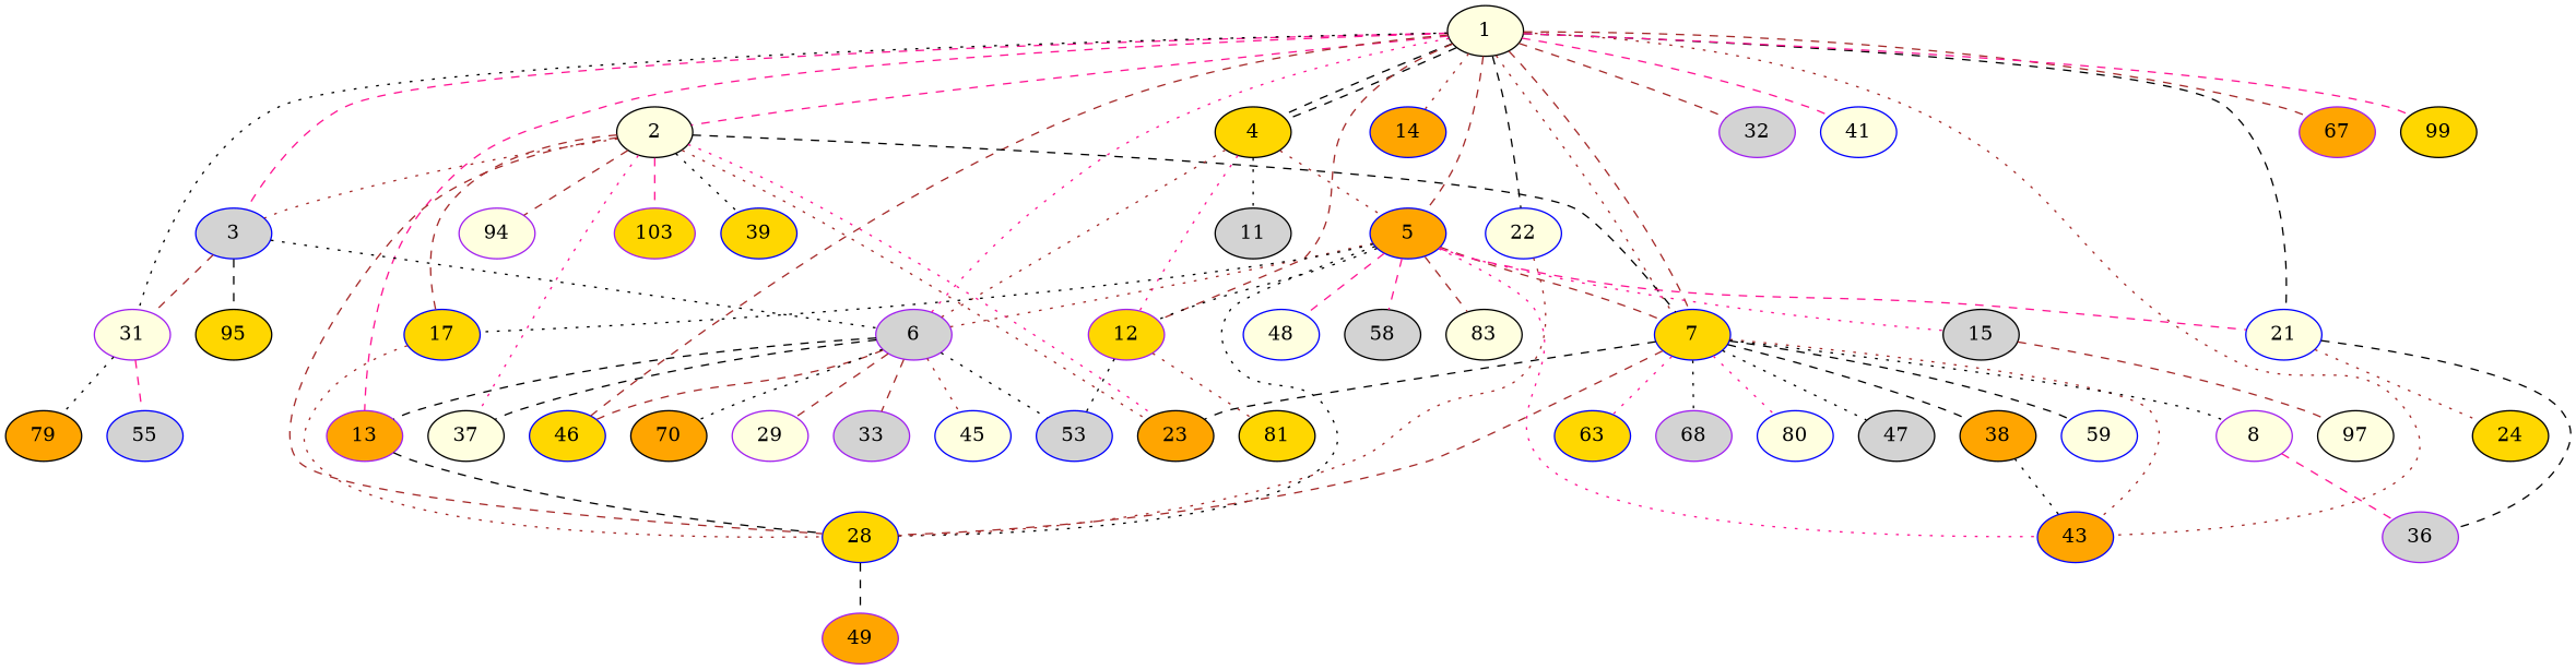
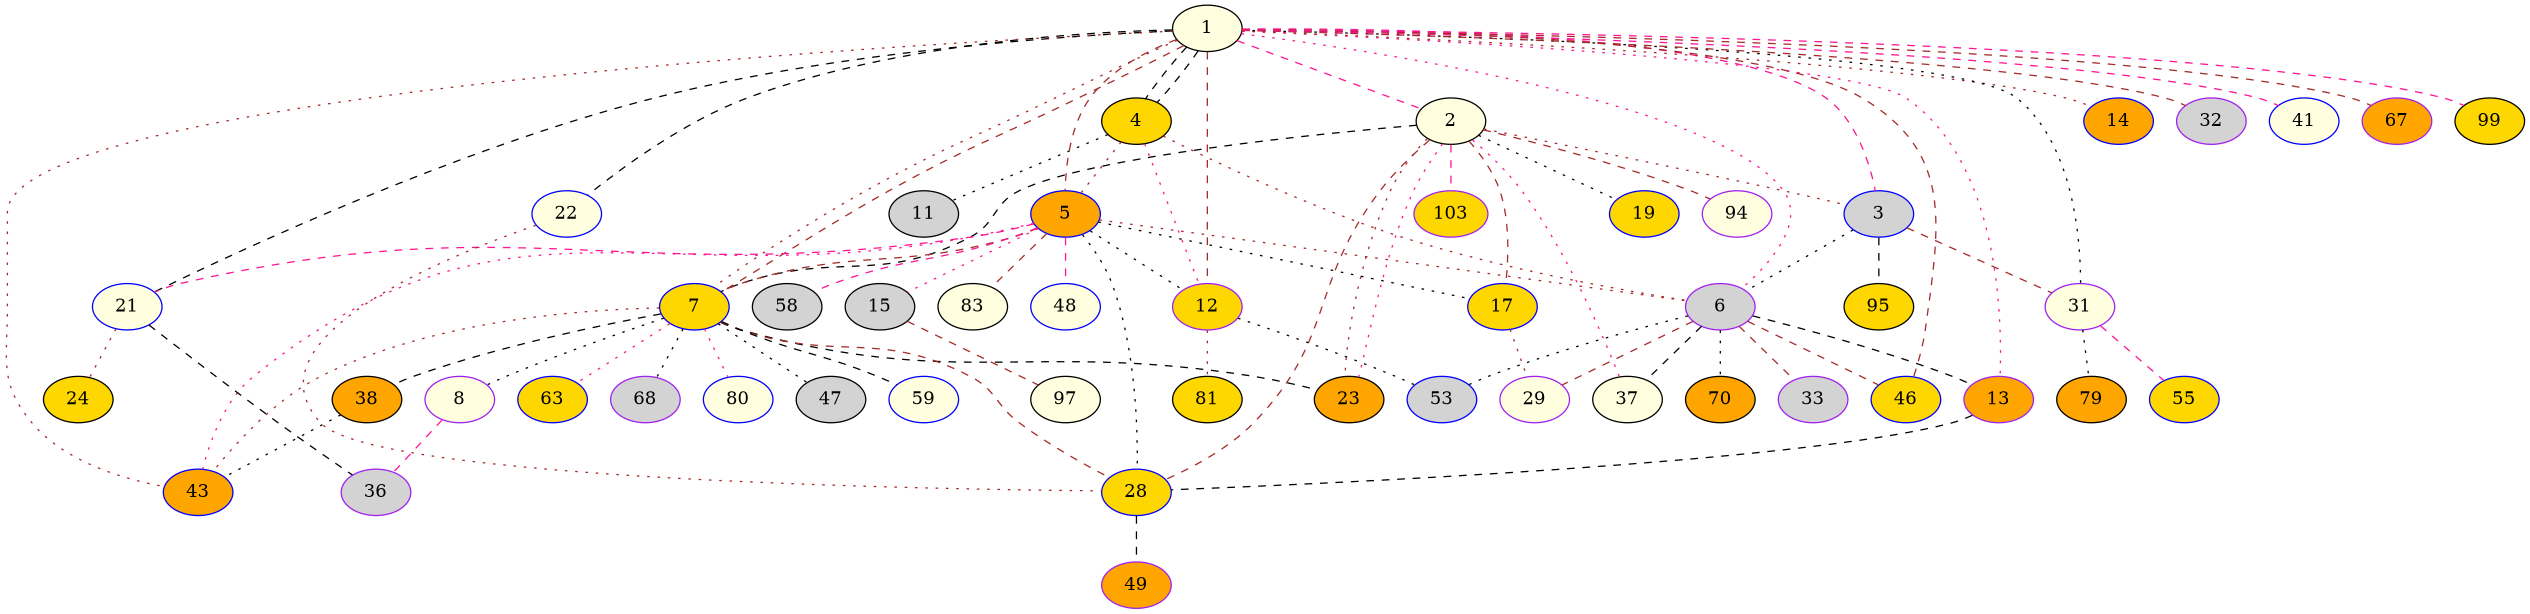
  graph {
    node [color=blue fillcolor=lightyellow style=filled]
    edge [color=brown style=dashed]
    1 [color=black super="+40"]
    2 [color=black]
    3 [fillcolor=lightgrey]
    4 [color=black fillcolor=gold super="+90+85+78+16"]
    5 [fillcolor=orange super="+54+27+30+9"]
    6 [color=purple fillcolor=lightgrey super="+26+62"]
    7 [fillcolor=gold super="+18+71+25+58+61"]
    12 [color=purple fillcolor=gold super="+60+91"]
    13 [color=purple fillcolor=orange super="+66"]
    14 [fillcolor=orange]
    21 [super="+77+73"]
    22 [super="+75+34"]
    31 [color=purple super="+42+98"]
    32 [color=purple fillcolor=lightgrey]
    41 [super="+69"]
    43 [fillcolor=orange]
    46 [fillcolor=gold]
    67 [color=purple fillcolor=orange]
    99 [color=black fillcolor=gold]
    17 [fillcolor=gold super="+51"]
    23 [color=black fillcolor=orange]
    28 [fillcolor=gold super="+89+92+56"]
    37 [color=black super="+72"]
-   39 [fillcolor=gold]
+   39 [fillcolor=gold label=19]
    94 [color=purple]
    103 [color=purple fillcolor=gold]
    95 [color=black fillcolor=gold]
    11 [color=black fillcolor=lightgrey]
    15 [color=black fillcolor=lightgrey super="+64+35"]
    48
    n31 [color=black fillcolor=lightgrey label=58]
    83 [color=black super="+84"]
    29 [color=purple]
    33 [color=purple fillcolor=lightgrey]
-   45 [super="+87"]
    53 [fillcolor=lightgrey]
    70 [color=black fillcolor=orange]
    8 [color=purple]
    38 [color=black fillcolor=orange]
    47 [color=black fillcolor=lightgrey]
    59 [super="+93"]
    63 [fillcolor=gold]
    68 [color=purple fillcolor=lightgrey]
    80 [super="+86"]
    81 [color=black fillcolor=gold]
    36 [color=purple fillcolor=lightgrey]
    24 [color=black fillcolor=gold]
-   55 [fillcolor=lightgrey]
+   55 [fillcolor=gold]
    79 [color=black fillcolor=orange]
    49 [color=purple fillcolor=orange super="+74"]
    97 [color=black]
    1 -- 2 [color=deeppink]
    1 -- 3 [color=deeppink]
    1 -- 4 [color=black weight=2]
    1 -- 4 [color=black]
    1 -- 5
    1 -- 6 [color=deeppink style=dotted]
    1 -- 7 [style=dotted weight=3]
    1 -- 7
    1 -- 12
-   1 -- 13 [color=deeppink]
+   1 -- 13 [color=deeppink style=dotted]
    1 -- 14 [style=dotted]
    1 -- 21 [color=black]
    1 -- 22 [color=black]
    1 -- 31 [color=black style=dotted]
    1 -- 32
    1 -- 41 [color=deeppink]
    1 -- 43 [style=dotted]
    1 -- 46
    1 -- 67
    1 -- 99 [color=deeppink]
    2 -- 3 [style=dotted]
    2 -- 7 [color=black]
    2 -- 17
    2 -- 23 [style=dotted]
    2 -- 23 [color=deeppink style=dotted]
    2 -- 28
    2 -- 37 [color=deeppink style=dotted]
    2 -- 39 [color=black style=dotted]
    2 -- 94
    2 -- 103 [color=deeppink]
    3 -- 6 [color=black style=dotted]
    3 -- 31
    3 -- 95 [color=black]
    4 -- 5 [style=dotted weight=2]
    4 -- 6 [style=dotted]
    4 -- 12 [color=deeppink style=dotted]
    4 -- 11 [color=black style=dotted]
    5 -- 6 [style=dotted]
    5 -- 7 [weight=3]
    5 -- 12 [color=black style=dotted weight=2]
    5 -- 21 [color=deeppink weight=2]
    5 -- 43 [color=deeppink style=dotted]
    5 -- 17 [color=black style=dotted]
    5 -- 28 [color=black style=dotted weight=2]
    5 -- 15 [color=deeppink style=dotted]
    5 -- 48 [color=deeppink]
    5 -- n31 [color=deeppink]
    5 -- 83
    6 -- 13 [color=black]
    6 -- 46
    6 -- 37 [color=black]
    6 -- 29
    6 -- 33
-   6 -- 45 [style=dotted]
    6 -- 53 [color=black style=dotted]
    6 -- 70 [color=black style=dotted]
    7 -- 43 [style=dotted]
    7 -- 23 [color=black weight=2]
    7 -- 28
    7 -- 8 [color=black style=dotted]
    7 -- 38 [color=black]
    7 -- 47 [color=black style=dotted]
    7 -- 59 [color=black]
    7 -- 63 [color=deeppink style=dotted]
    7 -- 68 [color=black style=dotted]
    7 -- 80 [color=deeppink style=dotted]
    12 -- 53 [color=black style=dotted]
    12 -- 81 [style=dotted]
    13 -- 28 [color=black]
    21 -- 36 [color=black]
    21 -- 24 [style=dotted]
    22 -- 28 [style=dotted]
    31 -- 55 [color=deeppink]
    31 -- 79 [color=black style=dotted]
-   17 -- 28 [style=dotted weight=2]
+   17 -- 29 [style=dotted weight=2]
    28 -- 49 [color=black]
    15 -- 97
    8 -- 36 [color=deeppink]
    38 -- 43 [color=black style=dotted]
  }
